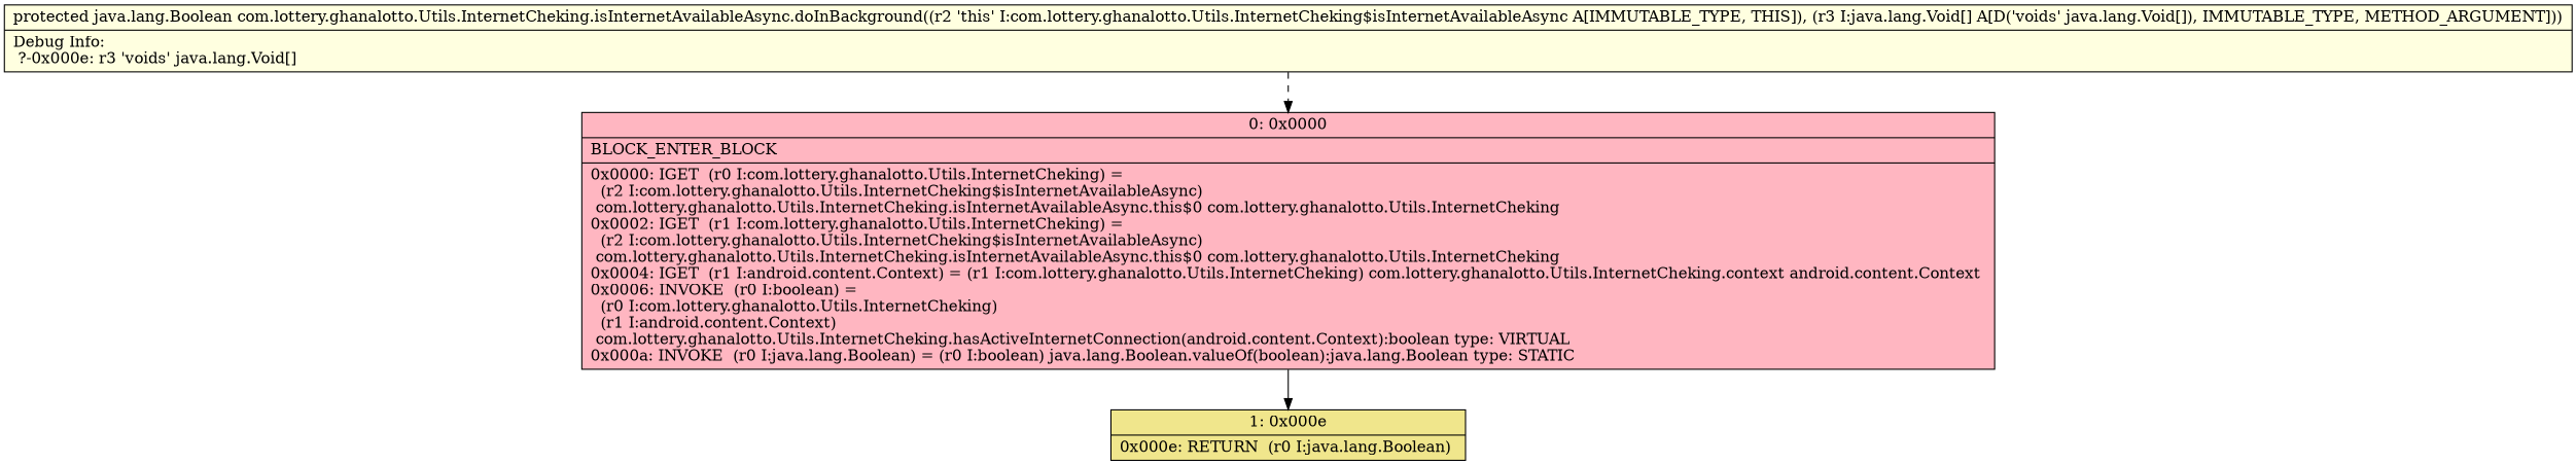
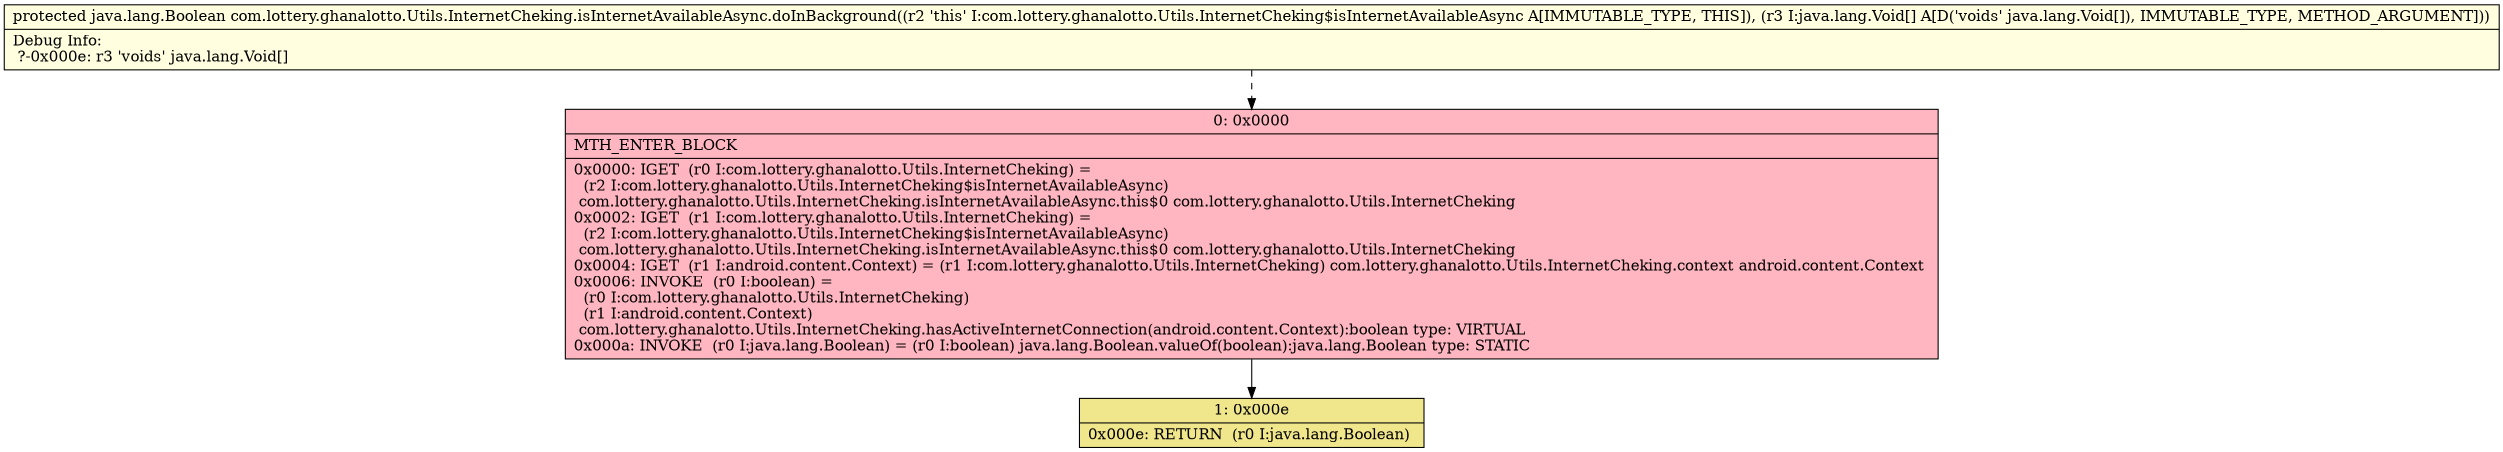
  digraph {
    node [shape=record style=filled]
-   n1 [label="{0\:\ 0x0000|BLOCK_ENTER_BLOCK\l|0x0000: IGET  (r0 I:com.lottery.ghanalotto.Utils.InternetCheking) = \l  (r2 I:com.lottery.ghanalotto.Utils.InternetCheking$isInternetAvailableAsync)\l com.lottery.ghanalotto.Utils.InternetCheking.isInternetAvailableAsync.this$0 com.lottery.ghanalotto.Utils.InternetCheking \l0x0002: IGET  (r1 I:com.lottery.ghanalotto.Utils.InternetCheking) = \l  (r2 I:com.lottery.ghanalotto.Utils.InternetCheking$isInternetAvailableAsync)\l com.lottery.ghanalotto.Utils.InternetCheking.isInternetAvailableAsync.this$0 com.lottery.ghanalotto.Utils.InternetCheking \l0x0004: IGET  (r1 I:android.content.Context) = (r1 I:com.lottery.ghanalotto.Utils.InternetCheking) com.lottery.ghanalotto.Utils.InternetCheking.context android.content.Context \l0x0006: INVOKE  (r0 I:boolean) = \l  (r0 I:com.lottery.ghanalotto.Utils.InternetCheking)\l  (r1 I:android.content.Context)\l com.lottery.ghanalotto.Utils.InternetCheking.hasActiveInternetConnection(android.content.Context):boolean type: VIRTUAL \l0x000a: INVOKE  (r0 I:java.lang.Boolean) = (r0 I:boolean) java.lang.Boolean.valueOf(boolean):java.lang.Boolean type: STATIC \l}" fillcolor=lightpink]
+   n1 [label="{0\:\ 0x0000|MTH_ENTER_BLOCK\l|0x0000: IGET  (r0 I:com.lottery.ghanalotto.Utils.InternetCheking) = \l  (r2 I:com.lottery.ghanalotto.Utils.InternetCheking$isInternetAvailableAsync)\l com.lottery.ghanalotto.Utils.InternetCheking.isInternetAvailableAsync.this$0 com.lottery.ghanalotto.Utils.InternetCheking \l0x0002: IGET  (r1 I:com.lottery.ghanalotto.Utils.InternetCheking) = \l  (r2 I:com.lottery.ghanalotto.Utils.InternetCheking$isInternetAvailableAsync)\l com.lottery.ghanalotto.Utils.InternetCheking.isInternetAvailableAsync.this$0 com.lottery.ghanalotto.Utils.InternetCheking \l0x0004: IGET  (r1 I:android.content.Context) = (r1 I:com.lottery.ghanalotto.Utils.InternetCheking) com.lottery.ghanalotto.Utils.InternetCheking.context android.content.Context \l0x0006: INVOKE  (r0 I:boolean) = \l  (r0 I:com.lottery.ghanalotto.Utils.InternetCheking)\l  (r1 I:android.content.Context)\l com.lottery.ghanalotto.Utils.InternetCheking.hasActiveInternetConnection(android.content.Context):boolean type: VIRTUAL \l0x000a: INVOKE  (r0 I:java.lang.Boolean) = (r0 I:boolean) java.lang.Boolean.valueOf(boolean):java.lang.Boolean type: STATIC \l}" fillcolor=lightpink]
    n2 [label="{1\:\ 0x000e|0x000e: RETURN  (r0 I:java.lang.Boolean) \l}" fillcolor=khaki]
    n3 [label="{protected java.lang.Boolean com.lottery.ghanalotto.Utils.InternetCheking.isInternetAvailableAsync.doInBackground((r2 'this' I:com.lottery.ghanalotto.Utils.InternetCheking$isInternetAvailableAsync A[IMMUTABLE_TYPE, THIS]), (r3 I:java.lang.Void[] A[D('voids' java.lang.Void[]), IMMUTABLE_TYPE, METHOD_ARGUMENT]))  | Debug Info:\l  ?\-0x000e: r3 'voids' java.lang.Void[]\l}" fillcolor=lightyellow]
    n1 -> n2 [style=solid]
    n3 -> n1 [style=dashed]
  }
